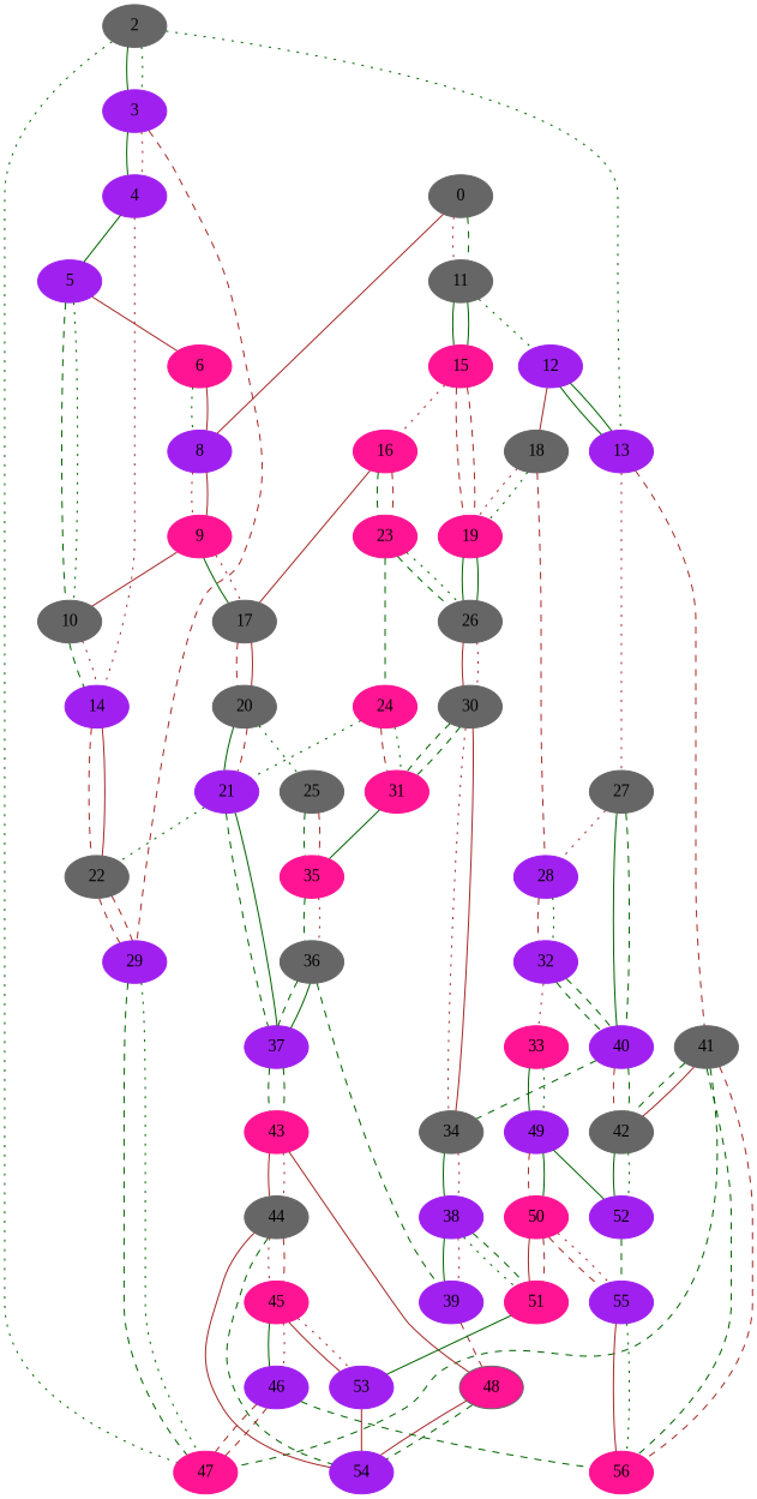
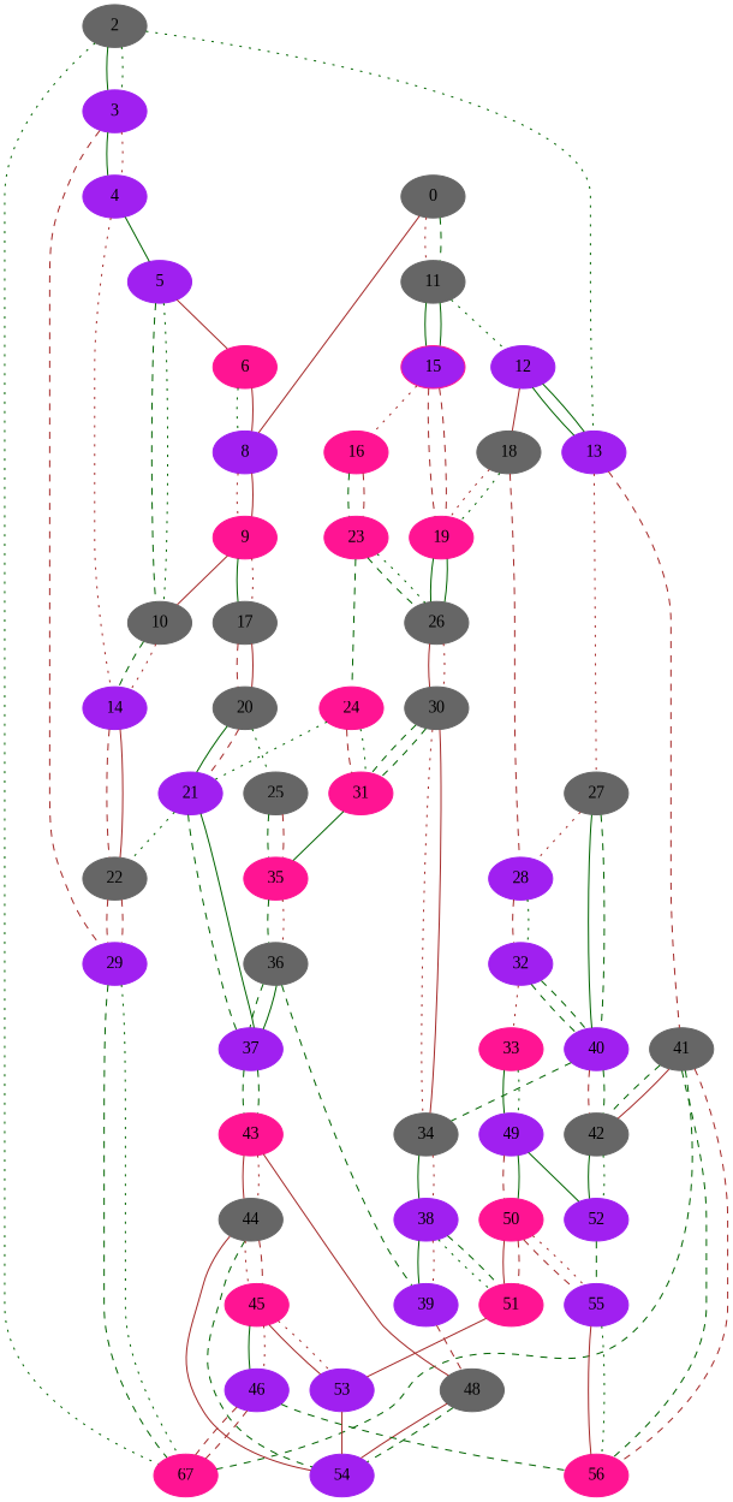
  graph {
    fontname="Liberation Serif"
    node [color=purple fontname="Liberation Serif" style=filled]
    edge [color=darkgreen fontname="Liberation Serif" style=dashed]
    2 [color=gray40]
    3
    13
-   47 [color=deeppink]
+   47 [color=deeppink label=67]
    n5 [color=gray40 label=0]
    8
    11 [color=gray40]
    4
    29
    27 [color=gray40]
    41 [color=gray40]
    5
    14
    6 [color=deeppink]
    10 [color=gray40]
    22 [color=gray40]
    9 [color=deeppink]
    12
-   15 [color=deeppink]
+   15 [color=deeppink fillcolor=purple]
    17 [color=gray40]
    20 [color=gray40]
    18 [color=gray40]
    16 [color=deeppink]
    19 [color=deeppink]
    28
    40
    42 [color=gray40]
    56 [color=deeppink]
    23 [color=deeppink]
    26 [color=gray40]
    24 [color=deeppink]
    21
    25 [color=gray40]
    32
    30 [color=gray40]
    37
    35 [color=deeppink]
    43 [color=deeppink]
    31 [color=deeppink]
    36 [color=gray40]
    34 [color=gray40]
    33 [color=deeppink]
    38
    49
    52
    50 [color=deeppink]
    39
    51 [color=deeppink]
-   48 [color=gray40 fillcolor=deeppink]
+   48 [color=gray40]
    44 [color=gray40]
    53
    54
    55
    45 [color=deeppink]
    46
    2 -- 3 [style=solid]
    2 -- 3 [style=dotted]
    2 -- 13 [style=dotted]
    2 -- 47 [style=dotted]
    3 -- 4 [style=solid]
    3 -- 4 [color=brown style=dotted]
    3 -- 29 [color=brown]
    13 -- 27 [color=brown style=dotted]
    13 -- 41 [color=brown]
    n5 -- 8 [color=brown style=solid]
    n5 -- 11 [color=brown style=dotted]
    n5 -- 11
    8 -- 9 [color=brown style=dotted]
    8 -- 9 [color=brown style=solid]
    11 -- 12 [style=dotted]
    11 -- 15 [style=solid]
    11 -- 15 [style=solid]
    4 -- 5 [style=solid]
    4 -- 14 [color=brown style=dotted]
    29 -- 47
    29 -- 47 [style=dotted]
    27 -- 28 [color=brown style=dotted]
    27 -- 40 [style=solid]
    27 -- 40
    41 -- 47
    41 -- 42
    41 -- 42 [color=brown style=solid]
    41 -- 56
    41 -- 56 [color=brown]
    5 -- 6 [color=brown style=solid]
    5 -- 10
    5 -- 10 [style=dotted]
    14 -- 22 [color=brown]
    14 -- 22 [color=brown style=solid]
    6 -- 8 [style=dotted]
    6 -- 8 [color=brown style=solid]
    10 -- 14
    10 -- 14 [color=brown style=dotted]
    22 -- 29 [color=brown]
    22 -- 29 [color=brown]
    9 -- 10 [color=brown style=solid]
    9 -- 17 [style=solid]
    9 -- 17 [color=brown style=dotted]
    12 -- 13 [style=solid]
    12 -- 13 [style=solid]
    12 -- 18 [color=brown style=solid]
    15 -- 16 [color=brown style=dotted]
    15 -- 19 [color=brown]
    15 -- 19 [color=brown]
    17 -- 20 [color=brown]
    17 -- 20 [color=brown style=solid]
    20 -- 21 [style=solid]
    20 -- 21 [color=brown]
    20 -- 25 [style=dotted]
    18 -- 19 [color=brown style=dotted]
    18 -- 19 [style=dotted]
    18 -- 28 [color=brown]
-   16 -- 17 [color=brown style=solid]
    16 -- 23
    16 -- 23 [color=brown]
    19 -- 26 [style=solid]
    19 -- 26 [style=solid]
    28 -- 32 [color=brown]
    28 -- 32 [style=dotted]
    40 -- 42 [color=brown]
    40 -- 42
    40 -- 34
    42 -- 52 [style=solid]
    42 -- 52 [style=dotted]
    23 -- 26
    23 -- 26 [style=dotted]
    23 -- 24
    26 -- 30 [color=brown style=solid]
    26 -- 30 [color=brown style=dotted]
    24 -- 21 [style=dotted]
    24 -- 31 [color=brown]
    24 -- 31 [style=dotted]
    21 -- 22 [style=dotted]
    21 -- 37
    21 -- 37 [style=solid]
    25 -- 35
    25 -- 35 [color=brown]
    32 -- 40
    32 -- 40
    32 -- 33 [color=brown style=dotted]
    30 -- 31
    30 -- 31
    30 -- 34 [color=brown style=dotted]
    30 -- 34 [color=brown style=solid]
    37 -- 43
    37 -- 43
    35 -- 36
    35 -- 36 [color=brown style=dotted]
    43 -- 48 [color=brown style=solid]
    43 -- 44 [color=brown style=solid]
    43 -- 44 [color=brown style=dotted]
    31 -- 35 [style=solid]
    36 -- 37
    36 -- 37 [style=solid]
    36 -- 39
    34 -- 38 [style=solid]
    34 -- 38 [color=brown style=dotted]
    33 -- 49 [style=solid]
    33 -- 49 [style=dotted]
    38 -- 39 [style=solid]
    38 -- 39 [color=brown style=dotted]
    38 -- 51 [style=dotted]
    38 -- 51
    49 -- 52 [style=solid]
    49 -- 50 [color=brown]
    49 -- 50 [style=solid]
    52 -- 55
    50 -- 51 [color=brown style=solid]
    50 -- 51 [color=brown]
    50 -- 55 [color=brown]
    50 -- 55 [color=brown style=dotted]
    39 -- 48 [color=brown]
-   51 -- 53 [style=solid]
+   51 -- 53 [color=brown style=solid]
    48 -- 54 [color=brown style=solid]
    48 -- 54
    44 -- 54 [color=brown style=solid]
    44 -- 54
    44 -- 45 [color=brown style=dotted]
    44 -- 45 [color=brown]
    53 -- 54 [color=brown style=solid]
    55 -- 56 [color=brown style=solid]
    55 -- 56 [style=dotted]
    45 -- 53 [color=brown style=solid]
    45 -- 53 [color=brown style=dotted]
    45 -- 46 [style=solid]
    45 -- 46 [color=brown style=dotted]
    46 -- 47 [color=brown]
    46 -- 47 [color=brown]
    46 -- 56
  }
